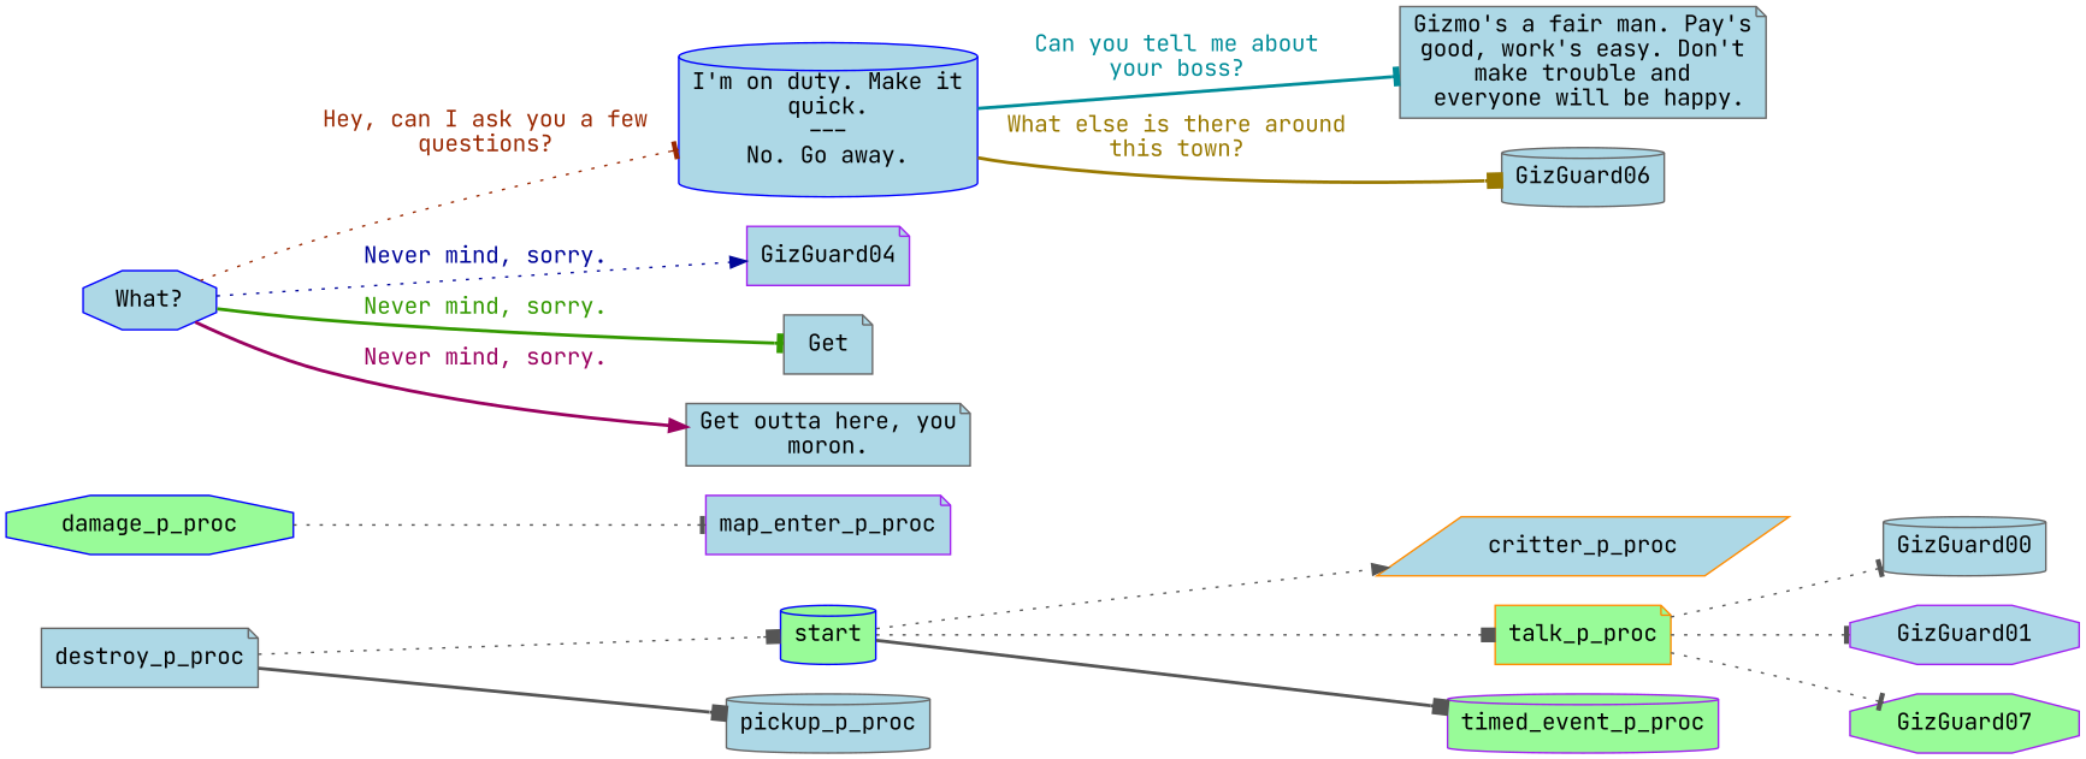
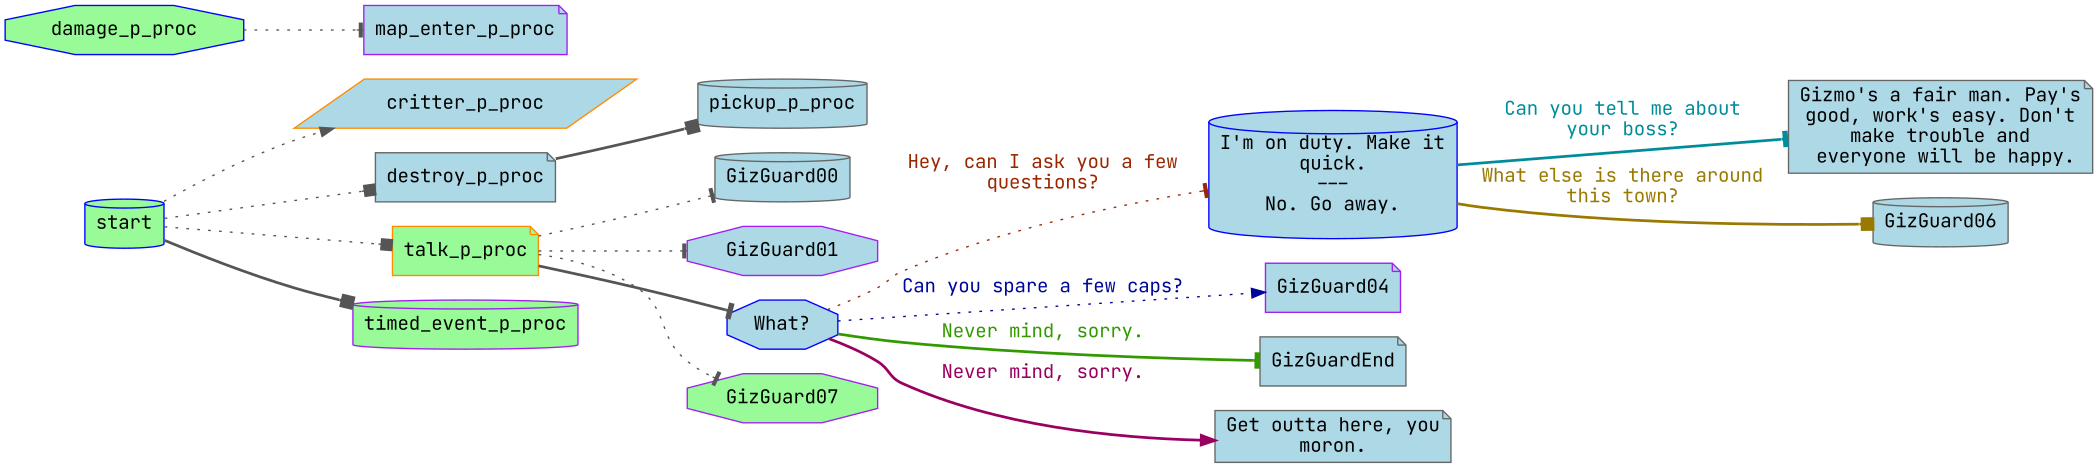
  digraph {
    fontname="JetBrains Mono"
    rankdir=LR
    node [color=gray40 fillcolor=lightblue fontname="JetBrains Mono" shape=note style=filled]
    edge [arrowhead=tee color="#555555" fontname="JetBrains Mono" style=dotted]
    start [color=blue fillcolor=palegreen shape=cylinder]
    critter_p_proc [color=darkorange shape=parallelogram]
    destroy_p_proc
    talk_p_proc [color=darkorange fillcolor=palegreen]
    timed_event_p_proc [color=purple fillcolor=palegreen shape=cylinder]
    pickup_p_proc [shape=cylinder]
    map_enter_p_proc [color=purple]
    GizGuard00 [shape=cylinder]
    GizGuard01 [color=purple shape=octagon]
    n10 [color=blue label="What?" shape=octagon]
    GizGuard07 [color=purple fillcolor=palegreen shape=octagon]
    n12 [color=blue label="I'm on duty. Make it\nquick.\n---\nNo. Go away." shape=cylinder]
    GizGuard04 [color=purple]
-   GizGuardEnd [label=Get]
+   GizGuardEnd
    n15 [label="Get outta here, you\nmoron."]
    n16 [label="Gizmo's a fair man. Pay's\ngood, work's easy. Don't\nmake trouble and\n everyone will be happy."]
    GizGuard06 [shape=cylinder]
    damage_p_proc [color=blue fillcolor=palegreen shape=octagon]
    start -> critter_p_proc [arrowhead=normal]
-   destroy_p_proc -> start [arrowhead=box]
+   start -> destroy_p_proc [arrowhead=box]
    start -> talk_p_proc [arrowhead=box]
    start -> timed_event_p_proc [arrowhead=box style=bold]
    destroy_p_proc -> pickup_p_proc [arrowhead=box style=bold]
    talk_p_proc -> GizGuard00
    talk_p_proc -> GizGuard01
+   talk_p_proc -> n10 [style=bold]
    talk_p_proc -> GizGuard07
    n10 -> n12 [color="#992700" fontcolor="#992700" label="Hey, can I ask you a few\nquestions?"]
-   n10 -> GizGuard04 [arrowhead=normal color="#000699" fontcolor="#000699" label="Never mind, sorry."]
+   n10 -> GizGuard04 [arrowhead=normal color="#000699" fontcolor="#000699" label="Can you spare a few caps?"]
    n10 -> GizGuardEnd [color="#339900" fontcolor="#339900" label="Never mind, sorry." style=bold]
    n10 -> n15 [arrowhead=normal color="#99005F" fontcolor="#99005F" label="Never mind, sorry." style=bold]
    n12 -> n16 [color="#008C99" fontcolor="#008C99" label="Can you tell me about\nyour boss?" style=bold]
    n12 -> GizGuard06 [arrowhead=box color="#997900" fontcolor="#997900" label="What else is there around\nthis town?" style=bold]
    damage_p_proc -> map_enter_p_proc
  }
